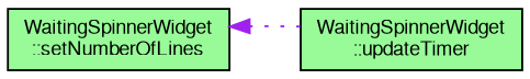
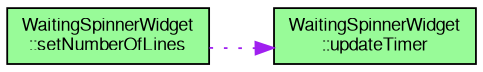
  digraph {
    rankdir=LR
    node [color=black fillcolor=palegreen fontname=FreeSans fontsize=10 shape=record style=filled]
    n1 [fontcolor=black height=0.2 label="WaitingSpinnerWidget\l::setNumberOfLines" width=0.4]
    n2 [height=0.2 label="WaitingSpinnerWidget\l::updateTimer" width=0.4]
-   n2 -> n1 [color=purple fontname=FreeSans fontsize=10 labelfontname=FreeSans labelfontsize=10 style=dotted]
+   n1 -> n2 [color=purple fontname=FreeSans fontsize=10 labelfontname=FreeSans labelfontsize=10 style=dotted]
  }
